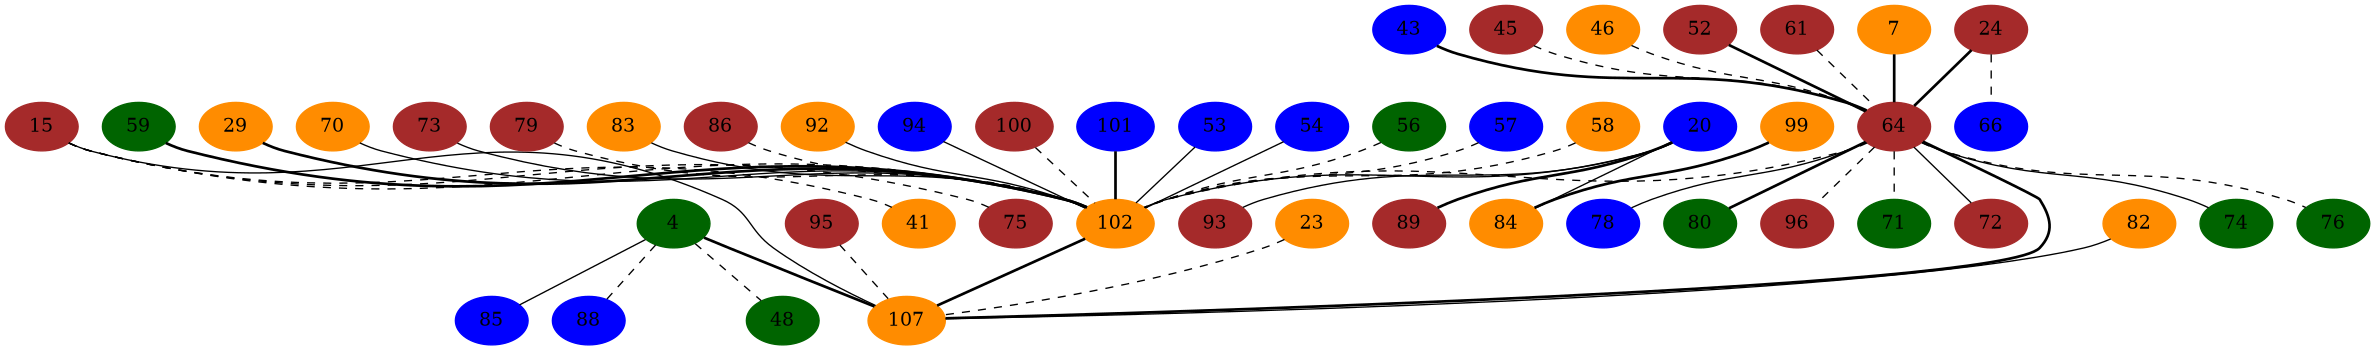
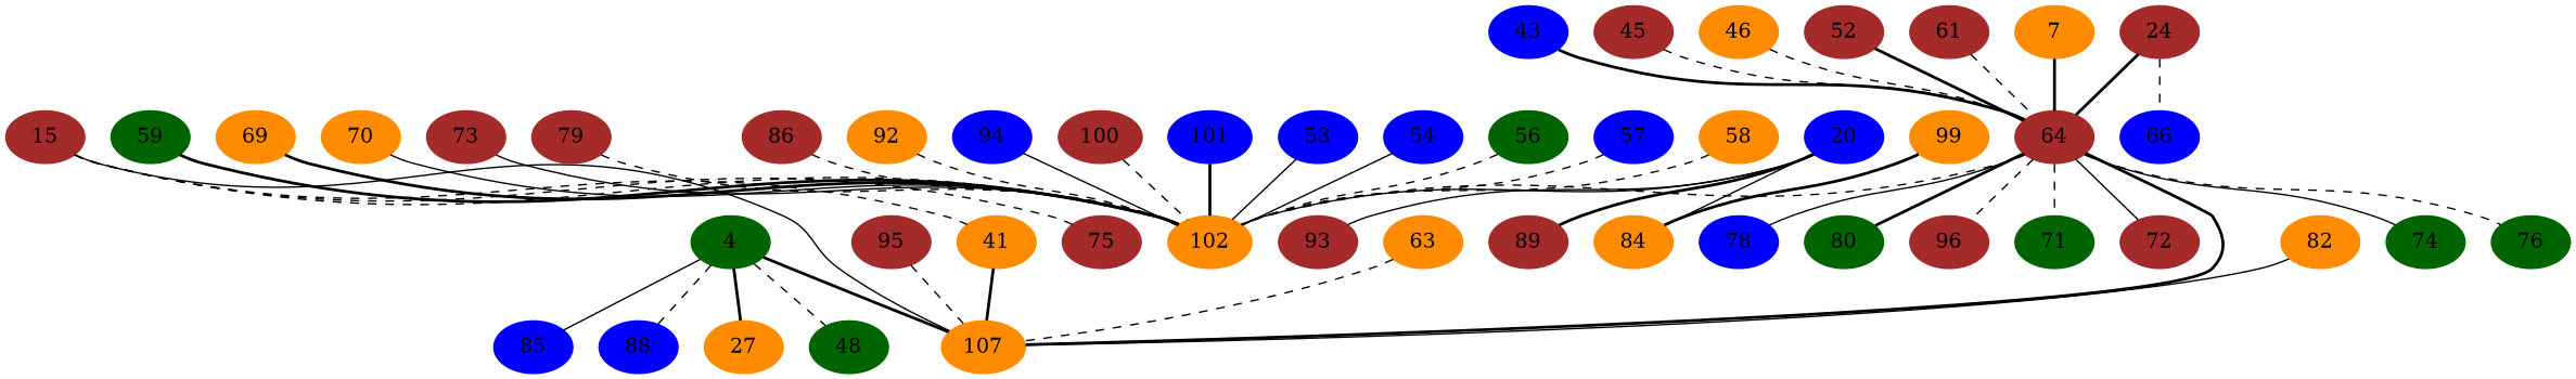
  graph {
    node [color=brown style=filled]
    edge [style=dashed]
    4 [color=darkgreen super="+1"]
+   27 [color=darkorange]
    48 [color=darkgreen]
    85 [color=blue]
    88 [color=blue]
    n6 [color=darkorange label=107 super="+62+5+60"]
    7 [color=darkorange super="+6"]
    64 [super="+32+25+36"]
    102 [color=darkorange super="+51+14+98+26+31+38+42+47+49"]
    71 [color=darkgreen super="+29"]
    72
    74 [color=darkgreen]
    76 [color=darkgreen]
    78 [color=blue]
    80 [color=darkgreen]
    96 [super="+33"]
    15 [super="+13"]
    41 [color=darkorange]
    75
    20 [color=blue super="+18"]
    84 [color=darkorange]
    89
    93 [super="+81"]
    24 [super="+21"]
    66 [color=blue]
    43 [color=blue]
    45
    46 [color=darkorange]
    52 [super="+37"]
    53 [color=blue]
    54 [color=blue]
    56 [color=darkgreen]
    57 [color=blue]
    58 [color=darkorange]
    59 [color=darkgreen super="+50"]
    61
-   63 [color=darkorange label=23]
-   69 [color=darkorange label=29]
+   63 [color=darkorange]
+   69 [color=darkorange]
    70 [color=darkorange]
    73
    79 [super="+35"]
    82 [color=darkorange]
-   83 [color=darkorange]
    86
    92 [color=darkorange super="+90"]
    94 [color=blue super="+77"]
    95
    99 [color=darkorange]
    100
    101 [color=blue super="+55+87"]
+   4 -- 27 [style=bold]
    4 -- 48
    4 -- 85 [style=solid]
    4 -- 88
    4 -- n6 [style=bold weight=6]
    7 -- 64 [style=bold weight=6]
    64 -- n6 [style=bold weight=2]
    64 -- 102 [weight=8]
    64 -- 71
    64 -- 72 [style=solid]
    64 -- 74 [style=solid]
    64 -- 76
    64 -- 78 [style=solid]
    64 -- 80 [style=bold]
    64 -- 96
-   102 -- n6 [style=bold weight=2]
+   41 -- n6 [style=bold weight=2]
    15 -- n6 [style=solid]
    15 -- 102 [weight=8]
    15 -- 41
    15 -- 75
    20 -- 102 [style=solid weight=6]
    20 -- 84 [style=solid]
    20 -- 89 [style=bold]
    20 -- 93 [style=solid]
    24 -- 64 [style=bold weight=6]
    24 -- 66
    43 -- 64 [style=bold]
    45 -- 64
    46 -- 64
    52 -- 64 [style=bold]
    53 -- 102 [style=solid]
    54 -- 102 [style=solid]
    56 -- 102
    57 -- 102
    58 -- 102
    59 -- 102 [style=bold]
    61 -- 64
    63 -- n6
    69 -- 102 [style=bold]
    70 -- 102 [style=solid]
    73 -- 102 [style=solid]
    79 -- 102
    82 -- n6 [style=solid]
-   83 -- 102 [style=solid]
    86 -- 102
-   92 -- 102 [style=solid weight=2]
+   92 -- 102 [weight=2]
    94 -- 102 [style=solid]
    95 -- n6
    99 -- 84 [style=bold]
    100 -- 102
    101 -- 102 [style=bold]
  }
